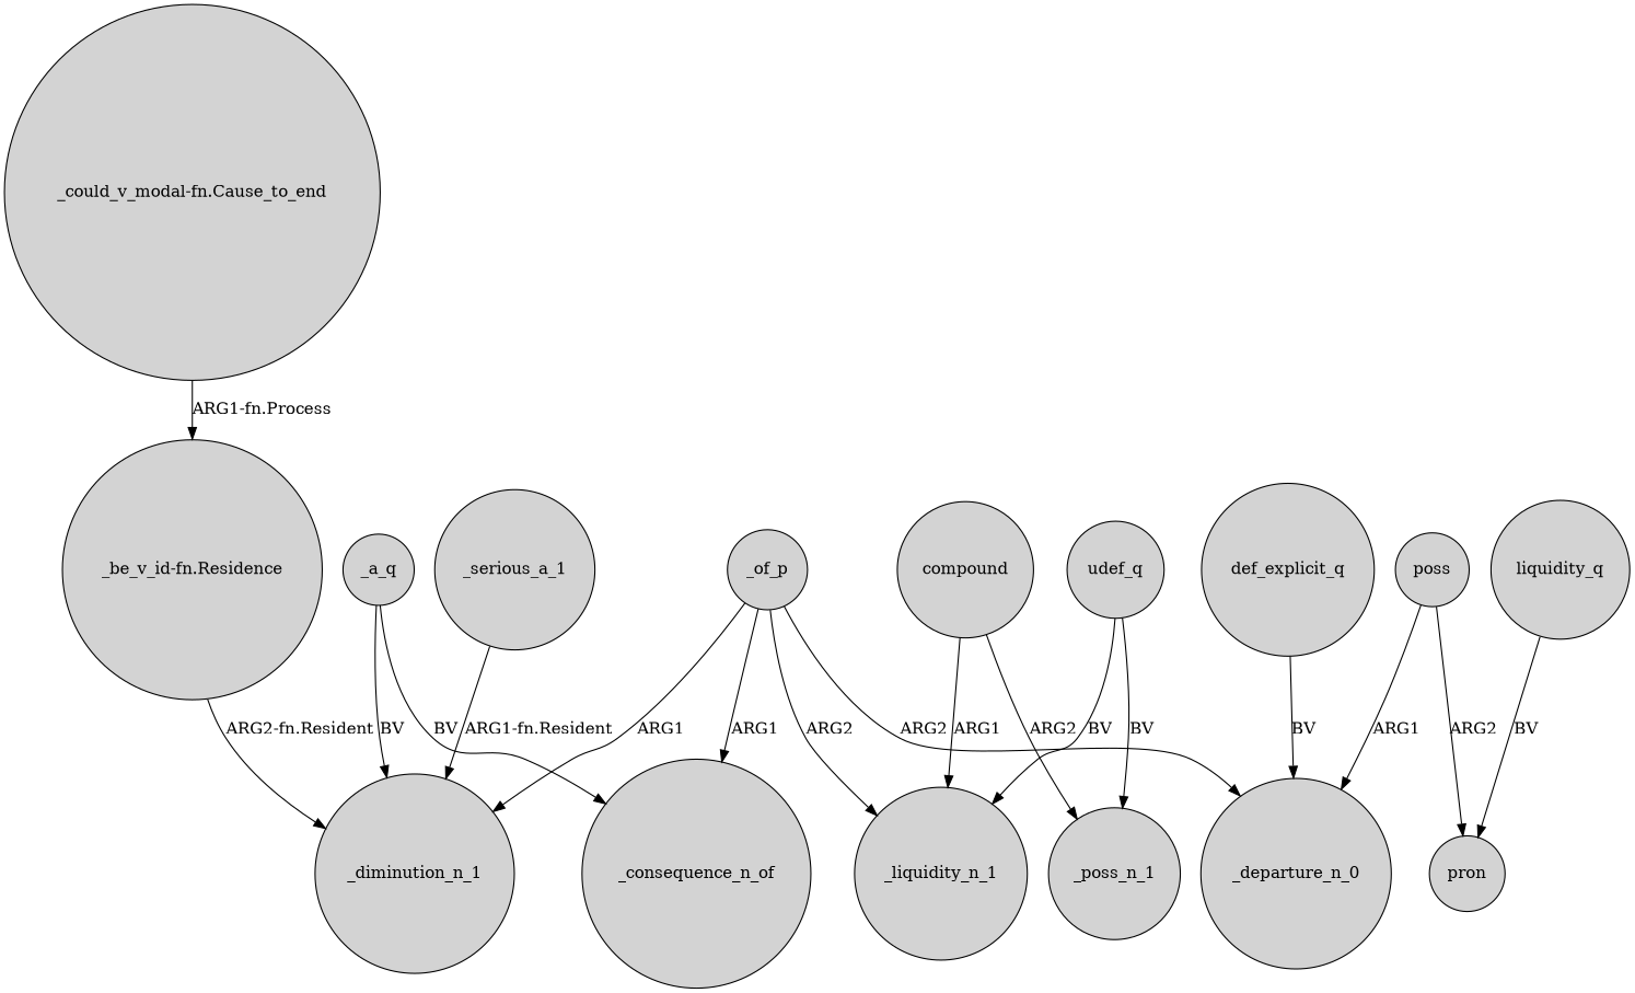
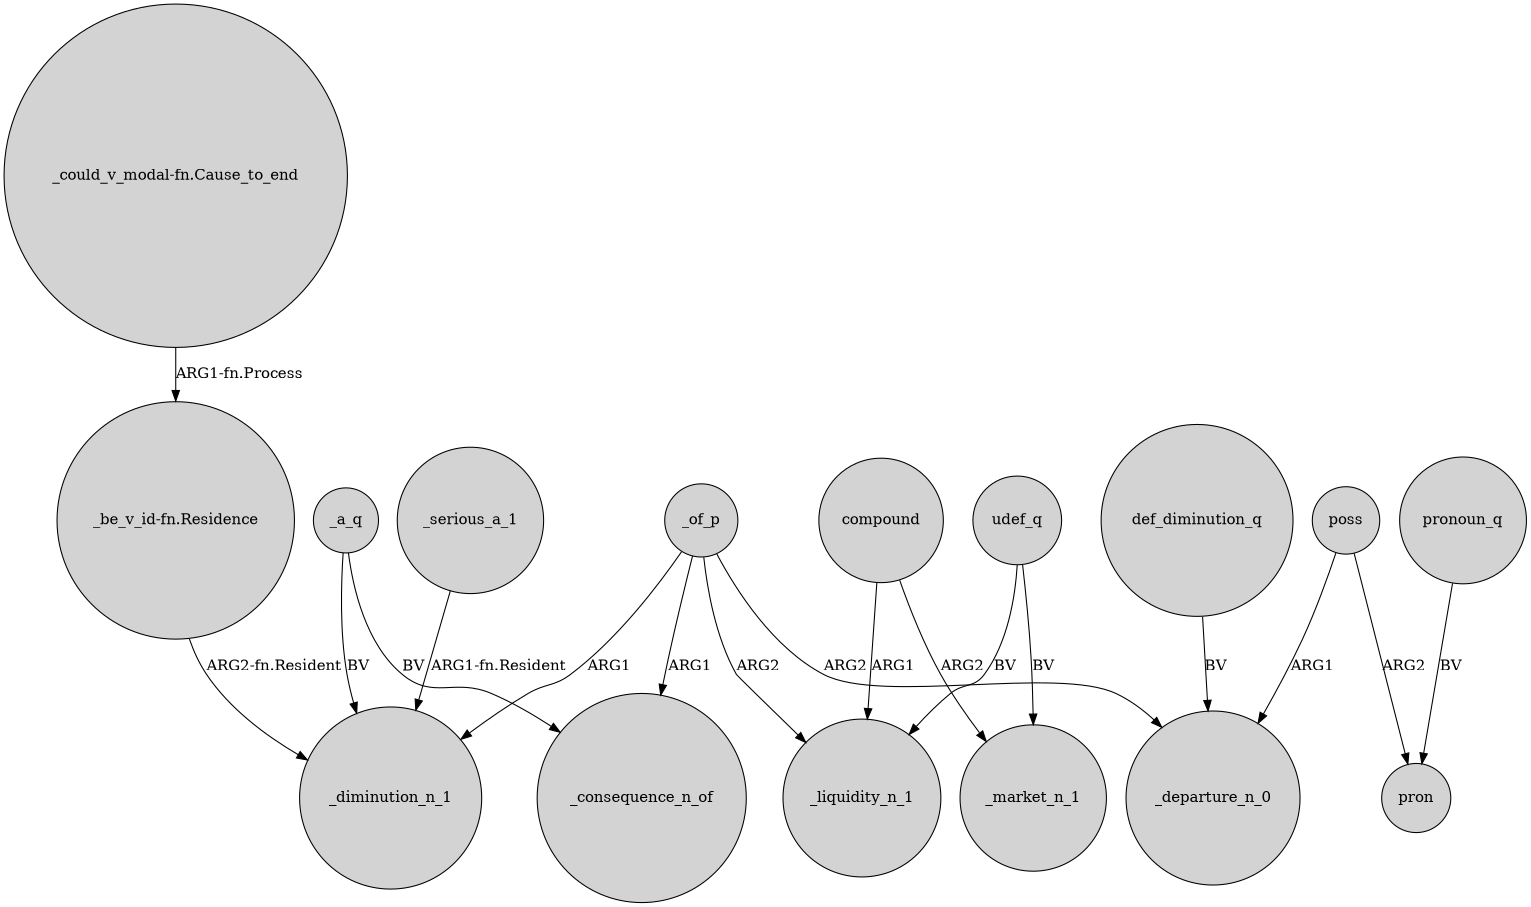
  digraph {
    node [shape=circle style=filled]
    n1 [label=_departure_n_0]
    _of_p
    _consequence_n_of
    _liquidity_n_1
    _diminution_n_1
    udef_q
-   _market_n_1 [label=_poss_n_1]
+   _market_n_1
    _a_q
    "_could_v_modal-fn.Cause_to_end"
    "_be_v_id-fn.Residence"
    poss
    pron
    compound
    _serious_a_1
-   def_explicit_q
-   pronoun_q [label=liquidity_q]
+   def_explicit_q [label=def_diminution_q]
+   pronoun_q
    _of_p -> n1 [label=ARG2]
    _of_p -> _consequence_n_of [label=ARG1]
    _of_p -> _liquidity_n_1 [label=ARG2]
    _of_p -> _diminution_n_1 [label=ARG1]
    udef_q -> _liquidity_n_1 [label=BV]
    udef_q -> _market_n_1 [label=BV]
    _a_q -> _consequence_n_of [label=BV]
    _a_q -> _diminution_n_1 [label=BV]
    "_could_v_modal-fn.Cause_to_end" -> "_be_v_id-fn.Residence" [label="ARG1-fn.Process"]
    "_be_v_id-fn.Residence" -> _diminution_n_1 [label="ARG2-fn.Resident"]
    poss -> n1 [label=ARG1]
    poss -> pron [label=ARG2]
    compound -> _liquidity_n_1 [label=ARG1]
    compound -> _market_n_1 [label=ARG2]
    _serious_a_1 -> _diminution_n_1 [label="ARG1-fn.Resident"]
    def_explicit_q -> n1 [label=BV]
    pronoun_q -> pron [label=BV]
  }
